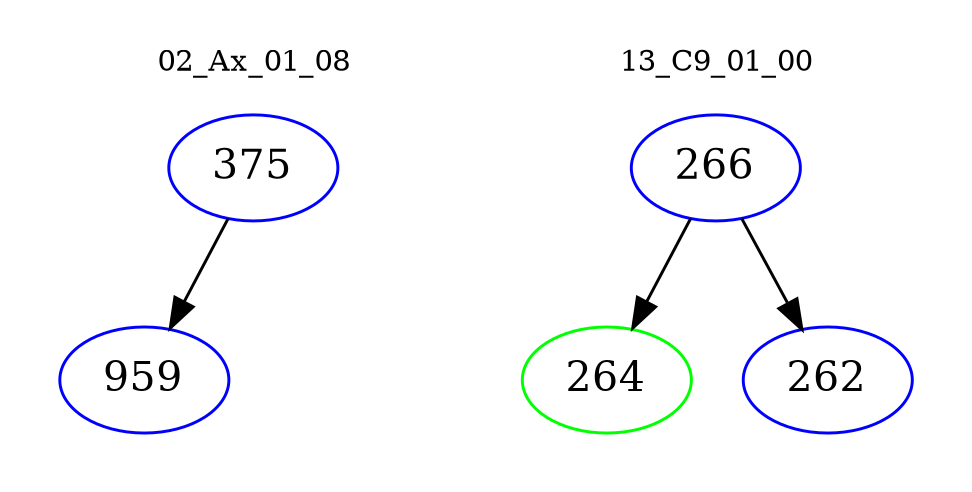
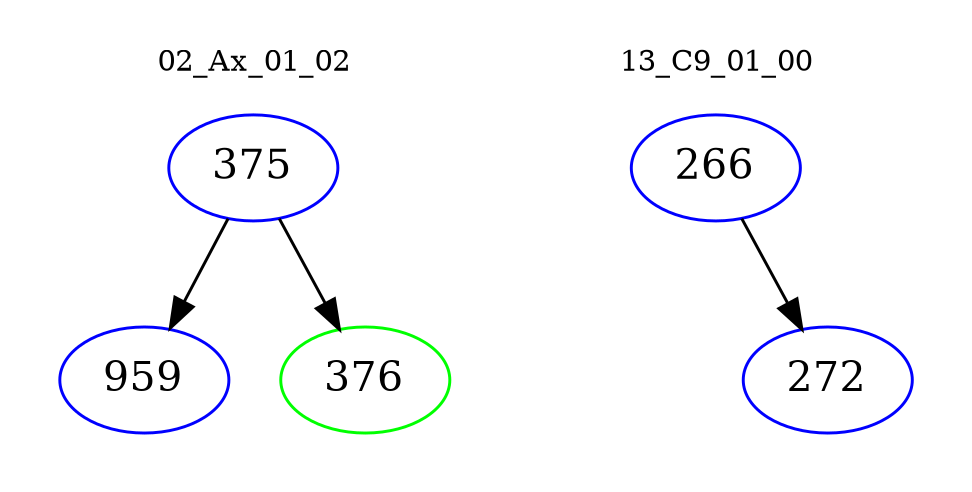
  digraph {
    node [color=blue]
    edge [color=black]
    n1 [label=375]
    n2 [label=959]
+   n3 [color=green label=376]
    n4 [label=266]
-   n5 [color=green label=264]
-   n6 [label=262]
+   n6 [label=272]
    subgraph cluster_1 {
      color=white
      fontsize=10
-     label="02_Ax_01_08"
+     label="02_Ax_01_02"
      n1
      n2
+     n3
    }
    subgraph cluster_2 {
      color=white
      fontsize=10
      label="13_C9_01_00"
      n4
-     n5
      n6
    }
    n1 -> n2
-   n4 -> n5
+   n1 -> n3
    n4 -> n6
  }
